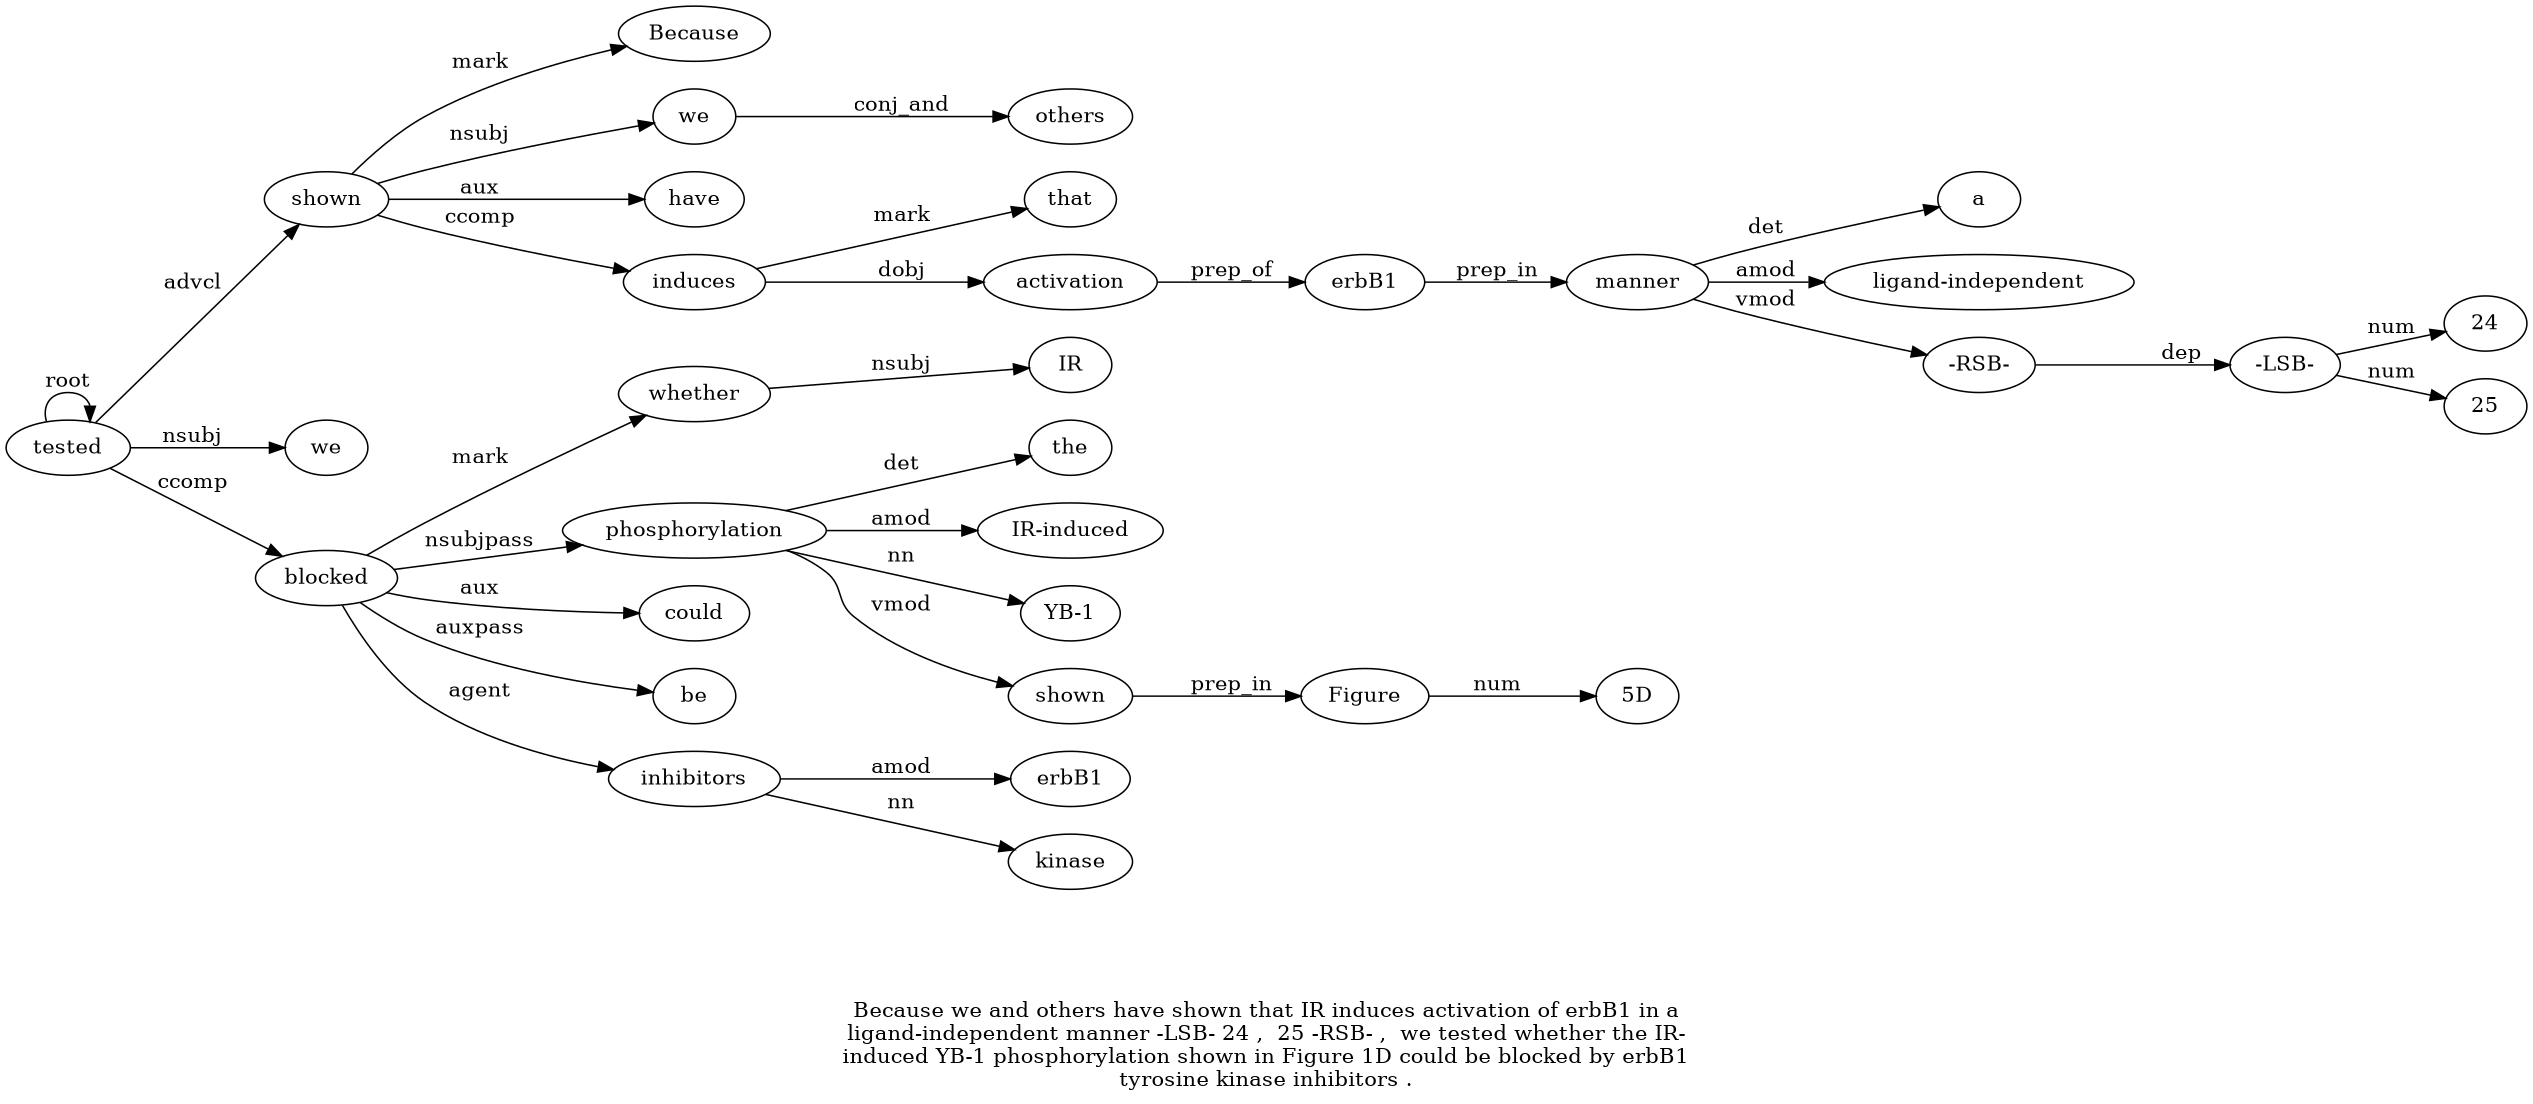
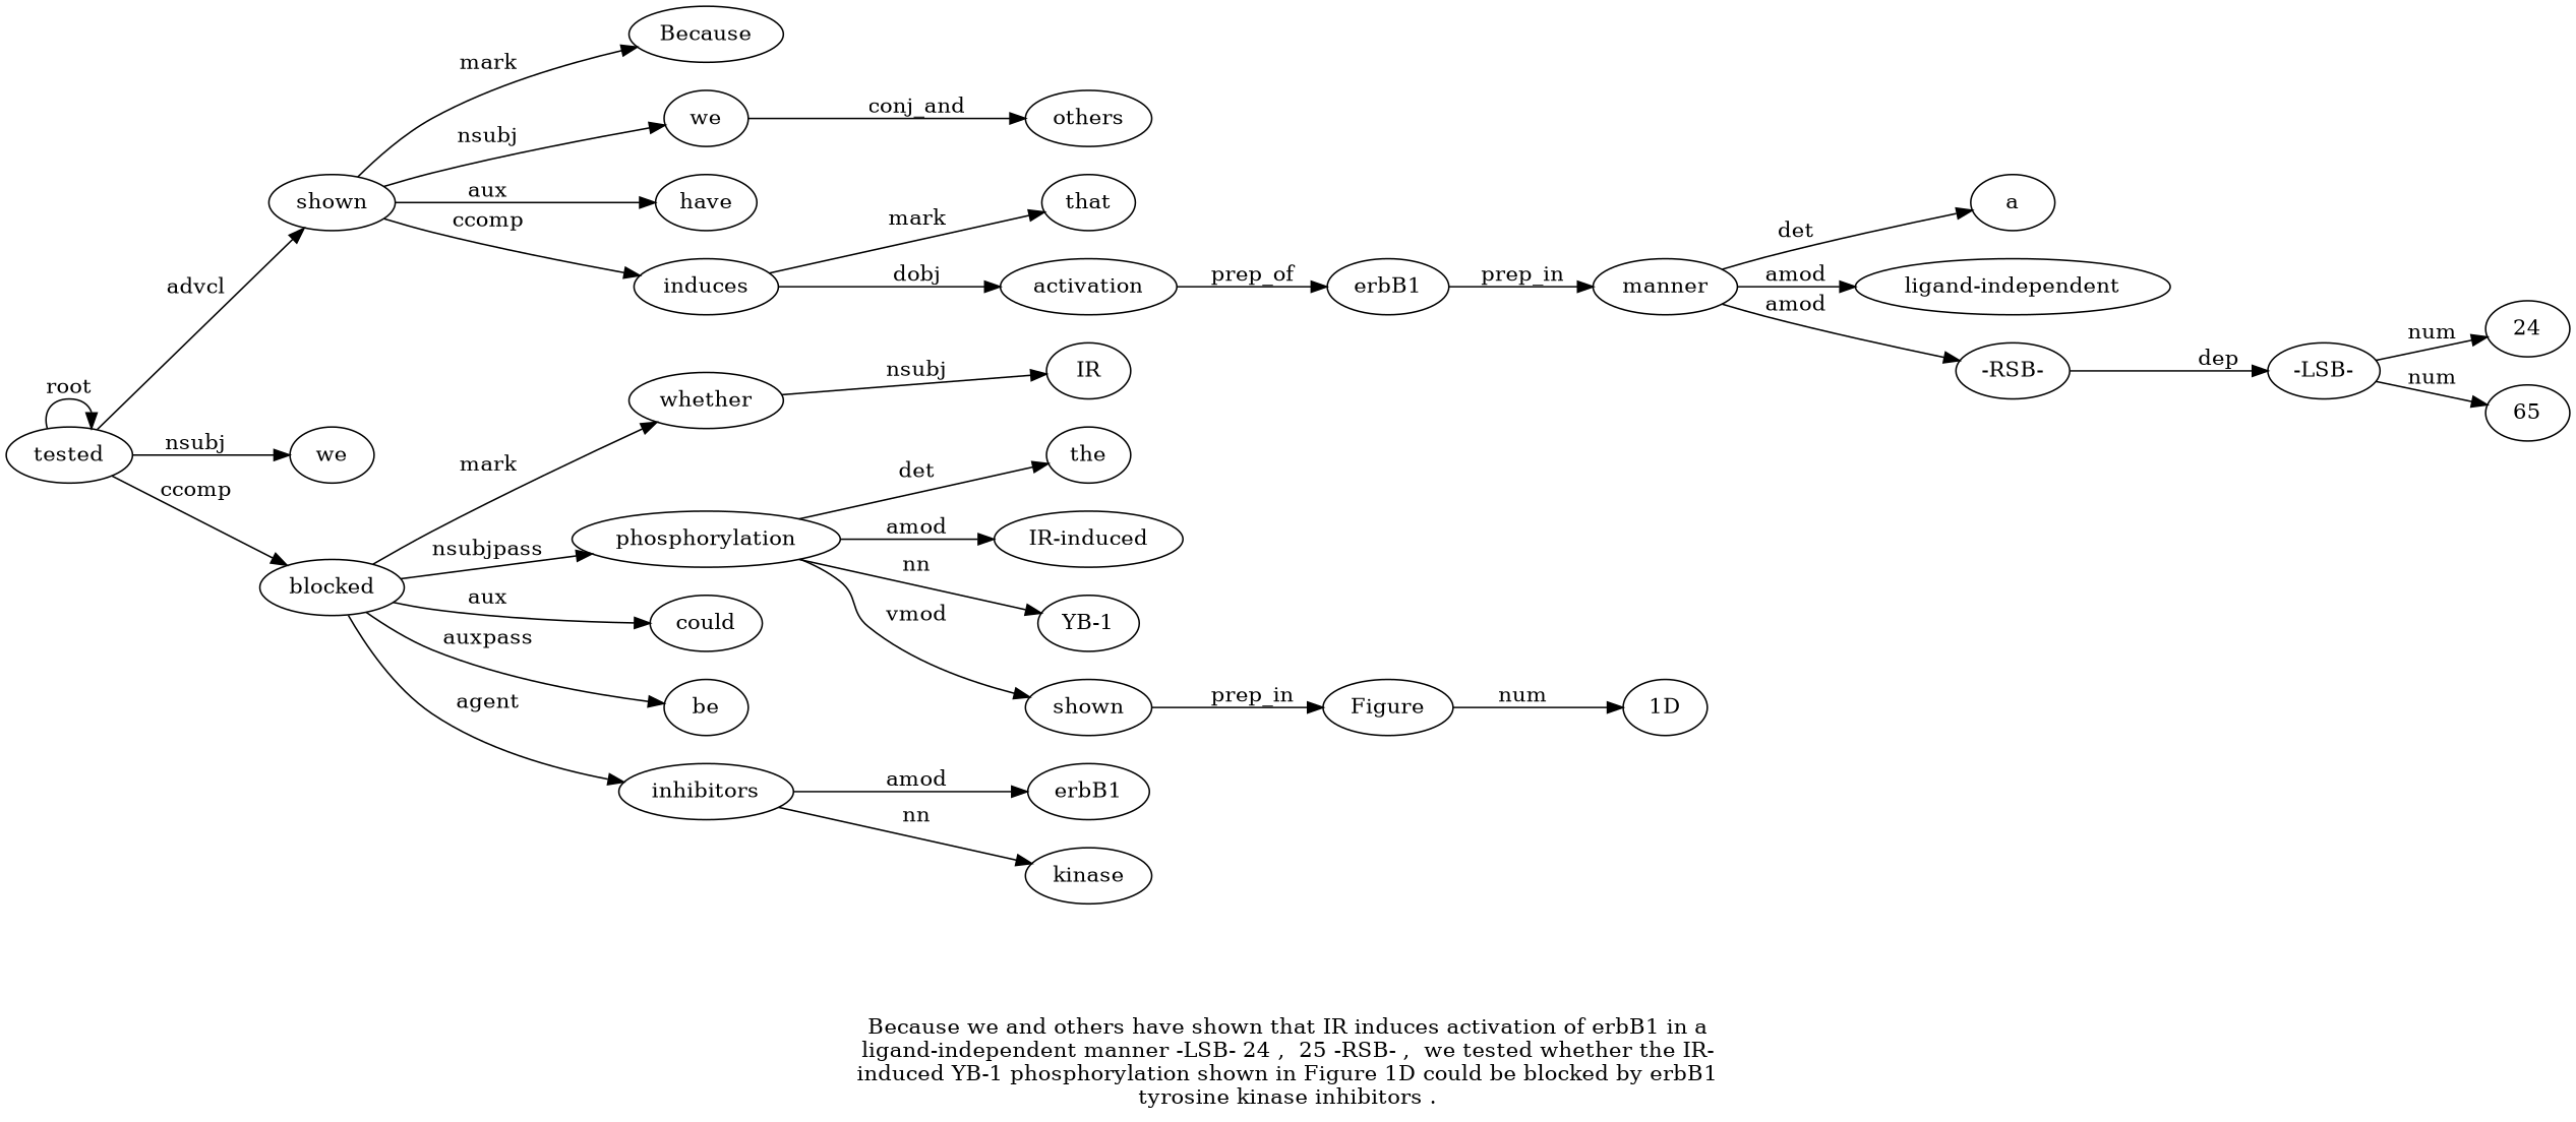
  digraph {
    label="Because we and others have shown that IR induces activation of erbB1 in a\nligand-independent manner -LSB- 24 ,  25 -RSB- ,  we tested whether the IR-\ninduced YB-1 phosphorylation shown in Figure 1D could be blocked by erbB1\ntyrosine kinase inhibitors ."
    rankdir=LR
    node [fillcolor=white style=filled]
    n1 [label=shown]
    n2 [label=Because]
    n3 [label=we]
    n4 [label=have]
    n5 [label=induces]
    n6 [label=others]
    n7 [label=that]
    n8 [label=activation]
    n9 [label=tested]
    n10 [label=we]
    n11 [label=blocked]
    n12 [label=whether]
    n13 [label=phosphorylation]
    n14 [label=could]
    n15 [label=be]
    n16 [label=inhibitors]
    n17 [label=IR]
    n18 [label=erbB1]
    n19 [label=manner]
    n20 [label=a]
    n21 [label="ligand-independent"]
    n22 [label="-RSB-"]
    n23 [label="-LSB-"]
    n24 [label=24]
-   n25 [label=25]
+   n25 [label=65]
    n26 [label=the]
    n27 [label="IR-induced"]
    n28 [label="YB-1"]
    n29 [label=shown]
    n30 [label=erbB1]
    n31 [label=kinase]
    n32 [label=Figure]
-   n33 [label="5D"]
+   n33 [label="1D"]
    n1 -> n2 [label=mark]
    n1 -> n3 [label=nsubj]
    n1 -> n4 [label=aux]
    n1 -> n5 [label=ccomp]
    n3 -> n6 [label=conj_and]
    n5 -> n7 [label=mark]
    n5 -> n8 [label=dobj]
    n8 -> n18 [label=prep_of]
    n9 -> n1 [label=advcl]
    n9 -> n9 [label=root]
    n9 -> n10 [label=nsubj]
    n9 -> n11 [label=ccomp]
    n11 -> n12 [label=mark]
    n11 -> n13 [label=nsubjpass]
    n11 -> n14 [label=aux]
    n11 -> n15 [label=auxpass]
    n11 -> n16 [label=agent]
    n12 -> n17 [label=nsubj]
    n13 -> n26 [label=det]
    n13 -> n27 [label=amod]
    n13 -> n28 [label=nn]
    n13 -> n29 [label=vmod]
    n16 -> n30 [label=amod]
    n16 -> n31 [label=nn]
    n18 -> n19 [label=prep_in]
    n19 -> n20 [label=det]
    n19 -> n21 [label=amod]
-   n19 -> n22 [label=vmod]
+   n19 -> n22 [label=amod]
    n22 -> n23 [label=dep]
    n23 -> n24 [label=num]
    n23 -> n25 [label=num]
    n29 -> n32 [label=prep_in]
    n32 -> n33 [label=num]
  }
